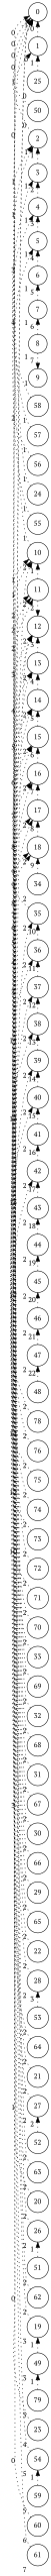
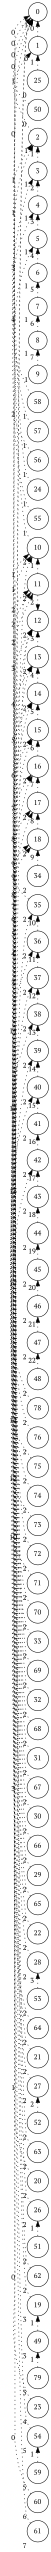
  digraph {
    fontname="PT Serif"
    forcelabels=true
    nodesep=0.2
    rankdir=LR
    node [fontname="PT Serif" shape=circle xlabel=2]
    edge [constraint=false fontname="PT Serif" style=dotted]
    0 [xlabel=-1]
    1 [xlabel=0]
    2 [xlabel=1]
    3 [xlabel=1]
    4 [xlabel=1]
    5 [xlabel=1]
    6 [xlabel=1]
    7 [xlabel=1]
    8 [xlabel=1]
    9 [xlabel=1]
    10
    11
    12
    13
    14
    15
    16
    17
    18
    19 [xlabel=3]
    20
    21
    22
    23 [xlabel=4]
    24 [xlabel=1]
    25 [xlabel=0]
    26
    27
    28
    29
    30
    31
    32
    33
    34
    35
    36
    37
    38
    39
    40
    41
    42
    43
    44
    45
    46
    47
    48
    49 [xlabel=3]
    50 [xlabel=0]
    51
    52
    53
    54 [xlabel=5]
    55 [xlabel=1]
    56 [xlabel=1]
    57 [xlabel=1]
    58 [xlabel=1]
    59 [xlabel=5]
    60 [xlabel=6]
    61 [xlabel=7]
    62
    63
    64
    65
    66
    67
    68
    69
    70
    71
    72
    73
    74
    75
    76
    78
    79 [xlabel=3]
    1 -> 0 [label=0]
    2 -> 0 [label=0]
    3 -> 2 [label=1]
    4 -> 3 [label=2]
    5 -> 4 [label=3]
    6 -> 5 [label=4]
    7 -> 6 [label=5]
    8 -> 7 [label=6]
-   8 -> 9 [label=7]
+   9 -> 8 [label=7]
    10 -> 0 [label=0]
    11 -> 10 [label=1]
    11 -> 12 [label=2]
    13 -> 12 [label=3]
    14 -> 13 [label=4]
    15 -> 14 [label=5]
    16 -> 15 [label=6]
    17 -> 16 [label=7]
    18 -> 17 [label=8]
    19 -> 0 [label=0]
    20 -> 10 [label=1]
    21 -> 11 [label=2]
    22 -> 12 [label=3]
    23 -> 0 [label=0]
    24 -> 2 [label=1]
    25 -> 1 [label=1]
    26 -> 10 [label=1]
    27 -> 11 [label=2]
    28 -> 12 [label=3]
    29 -> 13 [label=4]
    30 -> 14 [label=5]
    31 -> 15 [label=6]
    32 -> 16 [label=7]
    33 -> 17 [label=8]
    34 -> 18 [label=9]
    35 -> 18 [label=9]
    36 -> 35 [label=10]
    37 -> 36 [label=11]
    38 -> 37 [label=12]
    39 -> 38 [label=13]
    40 -> 39 [label=14]
    41 -> 40 [label=15]
    42 -> 41 [label=16]
    43 -> 42 [label=17]
    44 -> 43 [label=18]
    45 -> 44 [label=19]
    46 -> 45 [label=20]
    47 -> 46 [label=21]
    48 -> 47 [label=22]
    49 -> 19 [label=1]
    50 -> 1 [label=1]
    51 -> 26 [label=1]
    52 -> 27 [label=2]
    53 -> 28 [label=3]
    54 -> 0 [label=0]
    55 -> 2 [label=1]
    56 -> 3 [label=2]
    57 -> 4 [label=3]
    58 -> 5 [label=4]
    59 -> 54 [label=1]
    60 -> 0 [label=0]
    61 -> 0 [label=0]
    62 -> 10 [label=1]
    63 -> 11 [label=2]
    64 -> 12 [label=3]
    65 -> 13 [label=4]
    66 -> 14 [label=5]
    67 -> 15 [label=6]
    68 -> 16 [label=7]
    69 -> 17 [label=8]
    70 -> 18 [label=9]
    71 -> 35 [label=10]
    72 -> 36 [label=11]
    73 -> 37 [label=12]
    74 -> 38 [label=13]
    75 -> 39 [label=14]
    76 -> 40 [label=15]
    78 -> 42 [label=17]
    79 -> 49 [label=1]
  }
